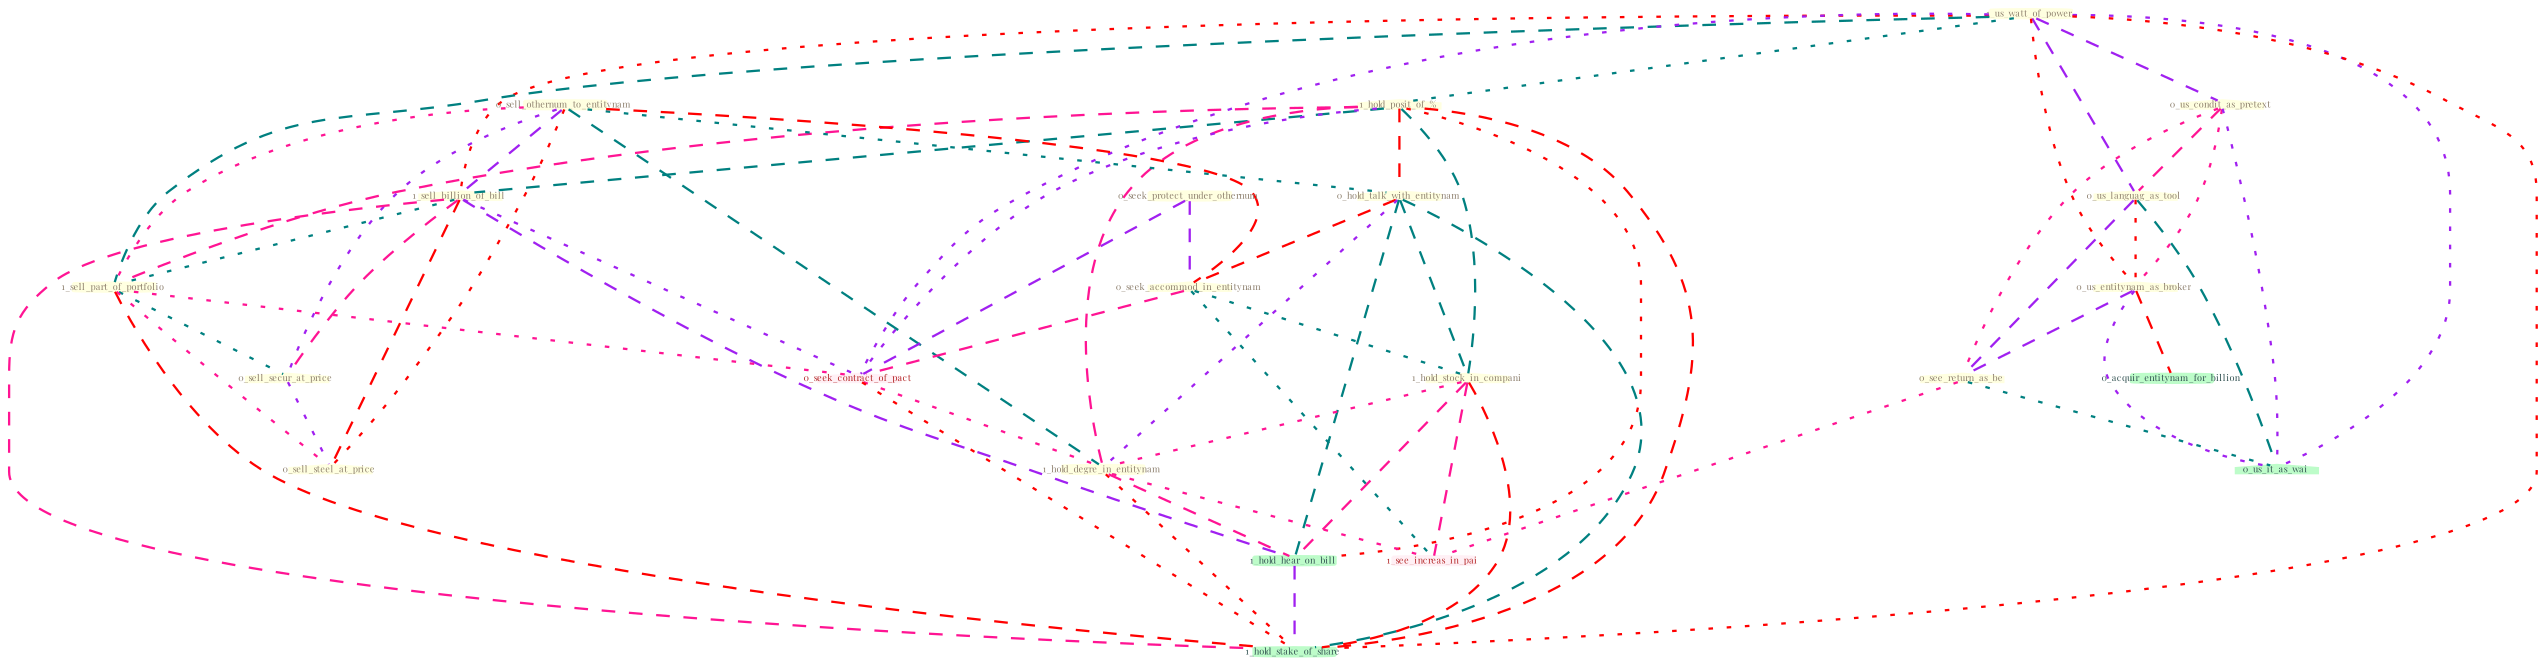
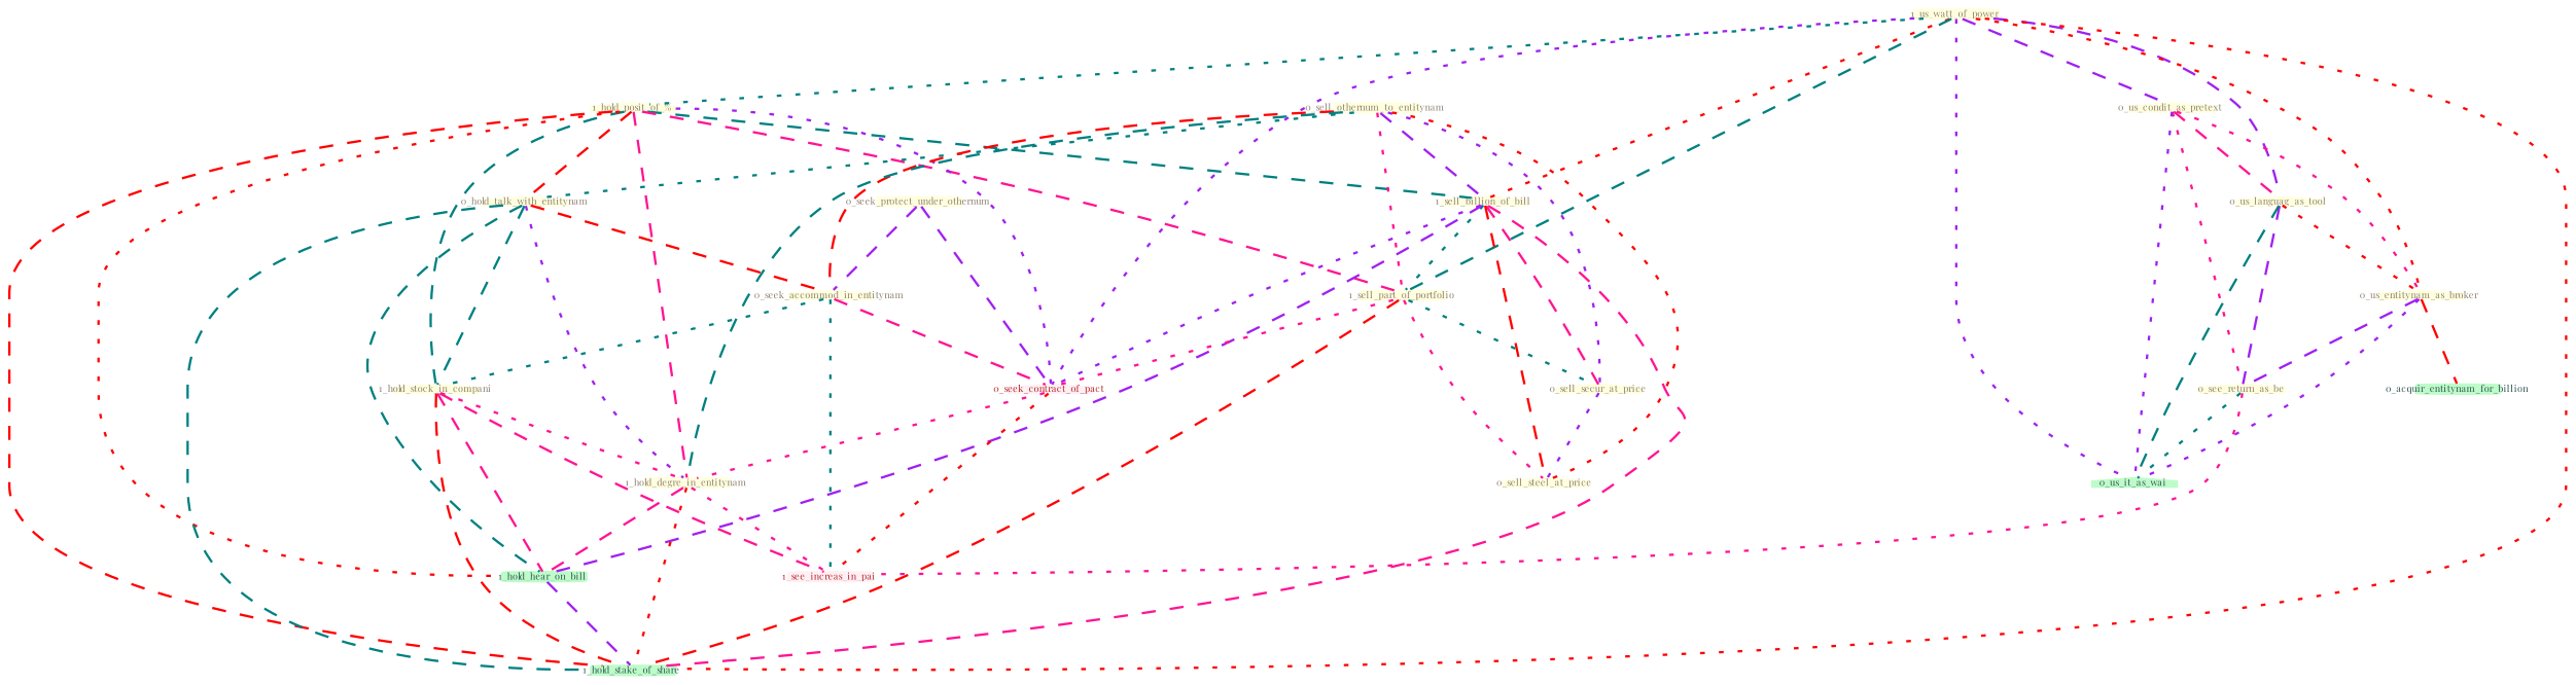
  graph {
    fontname="Playfair Display"
    node [color="#ffffe0" fixedsize=true fontcolor="#8b7d6b" fontname="Playfair Display" fontsize=4 shape=house style=filled]
    edge [color=purple fontname="Playfair Display" style=dashed w=1]
    "1_us_watt_of_power " [height=.06 shape=cylinder width=.5]
    "1_hold_posit_of_% " [height=.06 width=.5]
    "0_sell_othernum_to_entitynam " [height=.06 shape=cylinder width=.5]
    "0_hold_talk_with_entitynam " [height=.06 width=.5]
    "1_sell_billion_of_bill " [height=.06 width=.5]
    "0_us_condit_as_pretext " [height=.06 width=.5]
    "0_seek_protect_under_othernum " [height=.06 shape=cylinder width=.5]
    "1_sell_part_of_portfolio " [height=.06 shape=cylinder width=.5]
    "0_seek_accommod_in_entitynam " [height=.06 width=.5]
    "1_hold_stock_in_compani " [height=.06 width=.5]
    "0_sell_secur_at_price " [height=.06 width=.5]
    "1_hold_degre_in_entitynam " [height=.06 shape=cylinder width=.5]
    "0_us_languag_as_tool " [height=.06 width=.5]
    "0_us_entitynam_as_broker " [height=.06 width=.5]
    "0_see_return_as_be " [height=.06 width=.5]
    "0_sell_steel_at_price " [height=.06 width=.5]
    "0_seek_contract_of_pact " [color="#fff0f5" fontcolor="#b22222" height=.06 width=.5]
    "1_see_increas_in_pai " [color="#fff0f5" fontcolor="#b22222" height=.06 shape=cylinder width=.5]
    "0_us_it_as_wai " [color="#BDFCC9" fontcolor="#2f4f4f" height=.06 width=.5]
    "1_hold_stake_of_share " [color="#BDFCC9" fontcolor="#2f4f4f" height=.06 shape=cylinder width=.5]
    "1_hold_hear_on_bill " [color="#BDFCC9" fontcolor="#2f4f4f" height=.06 shape=cylinder width=.5]
    "0_acquir_entitynam_for_billion " [color="#BDFCC9" fontcolor="#2f4f4f" height=.06 shape=cylinder width=.5]
    subgraph sub_1 {
      "1_us_watt_of_power "
      "1_hold_posit_of_% "
      "0_sell_othernum_to_entitynam "
      "0_hold_talk_with_entitynam "
      "1_sell_billion_of_bill "
      "0_us_condit_as_pretext "
      "0_seek_protect_under_othernum "
      "1_sell_part_of_portfolio "
      "0_seek_accommod_in_entitynam "
      "1_hold_stock_in_compani "
      "0_sell_secur_at_price "
      "1_hold_degre_in_entitynam "
      "0_us_languag_as_tool "
      "0_us_entitynam_as_broker "
      "0_see_return_as_be "
      "0_sell_steel_at_price "
    }
    subgraph sub_2 {
      "0_seek_contract_of_pact "
      "1_see_increas_in_pai "
    }
    "1_us_watt_of_power " -- "1_hold_posit_of_% " [color=teal style=dotted]
    "1_us_watt_of_power " -- "1_sell_billion_of_bill " [color=red style=dotted]
    "1_us_watt_of_power " -- "0_us_condit_as_pretext "
    "1_us_watt_of_power " -- "1_sell_part_of_portfolio " [color=teal]
    "1_us_watt_of_power " -- "0_us_languag_as_tool "
    "1_us_watt_of_power " -- "0_us_entitynam_as_broker " [color=red style=dotted]
    "1_us_watt_of_power " -- "0_seek_contract_of_pact " [style=dotted]
    "1_us_watt_of_power " -- "0_us_it_as_wai " [style=dotted]
    "1_us_watt_of_power " -- "1_hold_stake_of_share " [color=red style=dotted]
    "1_hold_posit_of_% " -- "0_hold_talk_with_entitynam " [color=red]
    "1_hold_posit_of_% " -- "1_sell_billion_of_bill " [color=teal]
    "1_hold_posit_of_% " -- "1_sell_part_of_portfolio " [color=deeppink]
    "1_hold_posit_of_% " -- "1_hold_stock_in_compani " [color=teal]
    "1_hold_posit_of_% " -- "1_hold_degre_in_entitynam " [color=deeppink]
    "1_hold_posit_of_% " -- "0_seek_contract_of_pact " [style=dotted]
    "1_hold_posit_of_% " -- "1_hold_stake_of_share " [color=red w=2]
    "1_hold_posit_of_% " -- "1_hold_hear_on_bill " [color=red style=dotted]
    "0_sell_othernum_to_entitynam " -- "0_hold_talk_with_entitynam " [color=teal style=dotted]
    "0_sell_othernum_to_entitynam " -- "1_sell_billion_of_bill "
    "0_sell_othernum_to_entitynam " -- "1_sell_part_of_portfolio " [color=deeppink style=dotted]
    "0_sell_othernum_to_entitynam " -- "0_seek_accommod_in_entitynam " [color=red]
    "0_sell_othernum_to_entitynam " -- "0_sell_secur_at_price " [style=dotted]
    "0_sell_othernum_to_entitynam " -- "1_hold_degre_in_entitynam " [color=teal]
    "0_sell_othernum_to_entitynam " -- "0_sell_steel_at_price " [color=red style=dotted]
    "0_hold_talk_with_entitynam " -- "0_seek_accommod_in_entitynam " [color=red]
    "0_hold_talk_with_entitynam " -- "1_hold_stock_in_compani " [color=teal]
    "0_hold_talk_with_entitynam " -- "1_hold_degre_in_entitynam " [style=dotted w=2]
    "0_hold_talk_with_entitynam " -- "1_hold_stake_of_share " [color=teal]
    "0_hold_talk_with_entitynam " -- "1_hold_hear_on_bill " [color=teal]
    "1_sell_billion_of_bill " -- "1_sell_part_of_portfolio " [color=teal style=dotted w=2]
    "1_sell_billion_of_bill " -- "0_sell_secur_at_price " [color=deeppink]
    "1_sell_billion_of_bill " -- "0_sell_steel_at_price " [color=red]
    "1_sell_billion_of_bill " -- "0_seek_contract_of_pact " [style=dotted]
    "1_sell_billion_of_bill " -- "1_hold_stake_of_share " [color=deeppink]
    "1_sell_billion_of_bill " -- "1_hold_hear_on_bill "
    "0_us_condit_as_pretext " -- "0_us_languag_as_tool " [color=deeppink w=2]
    "0_us_condit_as_pretext " -- "0_us_entitynam_as_broker " [color=deeppink style=dotted w=2]
    "0_us_condit_as_pretext " -- "0_see_return_as_be " [color=deeppink style=dotted]
    "0_us_condit_as_pretext " -- "0_us_it_as_wai " [style=dotted w=2]
    "0_seek_protect_under_othernum " -- "0_seek_accommod_in_entitynam "
    "0_seek_protect_under_othernum " -- "0_seek_contract_of_pact "
    "1_sell_part_of_portfolio " -- "0_sell_secur_at_price " [color=teal style=dotted]
    "1_sell_part_of_portfolio " -- "0_sell_steel_at_price " [color=deeppink style=dotted]
    "1_sell_part_of_portfolio " -- "0_seek_contract_of_pact " [color=deeppink style=dotted]
    "1_sell_part_of_portfolio " -- "1_hold_stake_of_share " [color=red]
    "0_seek_accommod_in_entitynam " -- "1_hold_stock_in_compani " [color=teal style=dotted]
    "0_seek_accommod_in_entitynam " -- "0_seek_contract_of_pact " [color=deeppink]
    "0_seek_accommod_in_entitynam " -- "1_see_increas_in_pai " [color=teal style=dotted]
    "1_hold_stock_in_compani " -- "1_hold_degre_in_entitynam " [color=deeppink style=dotted w=2]
    "1_hold_stock_in_compani " -- "1_see_increas_in_pai " [color=deeppink]
    "1_hold_stock_in_compani " -- "1_hold_stake_of_share " [color=red]
    "1_hold_stock_in_compani " -- "1_hold_hear_on_bill " [color=deeppink]
    "0_sell_secur_at_price " -- "0_sell_steel_at_price " [style=dotted w=3]
    "1_hold_degre_in_entitynam " -- "1_see_increas_in_pai " [color=deeppink style=dotted]
    "1_hold_degre_in_entitynam " -- "1_hold_stake_of_share " [color=red style=dotted]
    "1_hold_degre_in_entitynam " -- "1_hold_hear_on_bill " [color=deeppink]
    "0_us_languag_as_tool " -- "0_us_entitynam_as_broker " [color=red style=dotted w=2]
    "0_us_languag_as_tool " -- "0_see_return_as_be "
    "0_us_languag_as_tool " -- "0_us_it_as_wai " [color=teal w=2]
    "0_us_entitynam_as_broker " -- "0_see_return_as_be "
    "0_us_entitynam_as_broker " -- "0_us_it_as_wai " [style=dotted w=2]
    "0_us_entitynam_as_broker " -- "0_acquir_entitynam_for_billion " [color=red]
    "0_see_return_as_be " -- "1_see_increas_in_pai " [color=deeppink style=dotted]
    "0_see_return_as_be " -- "0_us_it_as_wai " [color=teal style=dotted]
    "0_seek_contract_of_pact " -- "1_hold_degre_in_entitynam " [color=deeppink style=dotted w=2]
-   "0_seek_contract_of_pact " -- "1_hold_stake_of_share " [color=red style=dotted]
+   "0_seek_contract_of_pact " -- "1_see_increas_in_pai " [color=red style=dotted]
    "1_hold_hear_on_bill " -- "1_hold_stake_of_share "
  }
